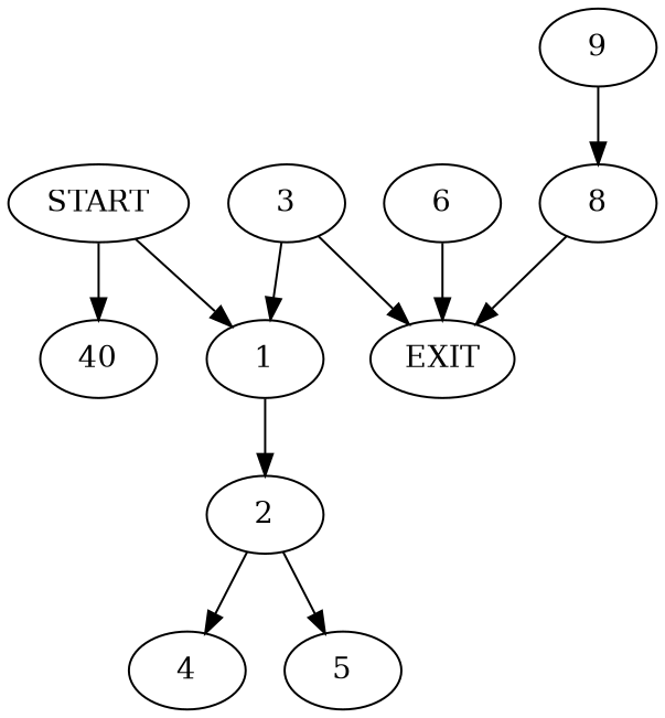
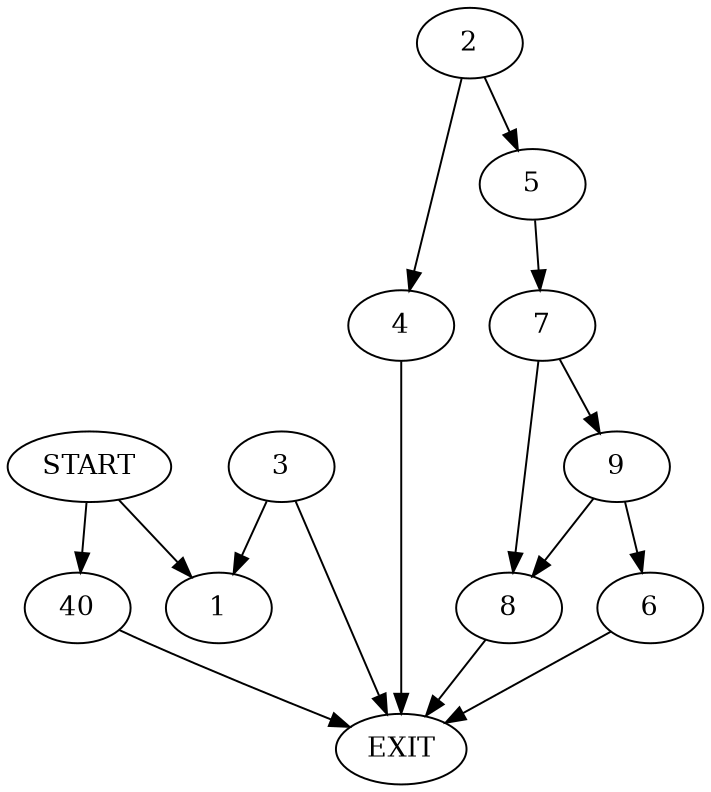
  digraph {
    n1 [label=START]
    1
    n3 [label=40]
    2
    n5 [label=EXIT]
    4
    5
    3
+   7
    6
    8
    9
    n1 -> 1
    n1 -> n3
-   1 -> 2
+   n3 -> n5
    2 -> 4
    2 -> 5
+   4 -> n5
+   5 -> 7
    3 -> 1
    3 -> n5
+   7 -> 8
+   7 -> 9
    6 -> n5
    8 -> n5
+   9 -> 6
    9 -> 8
  }
